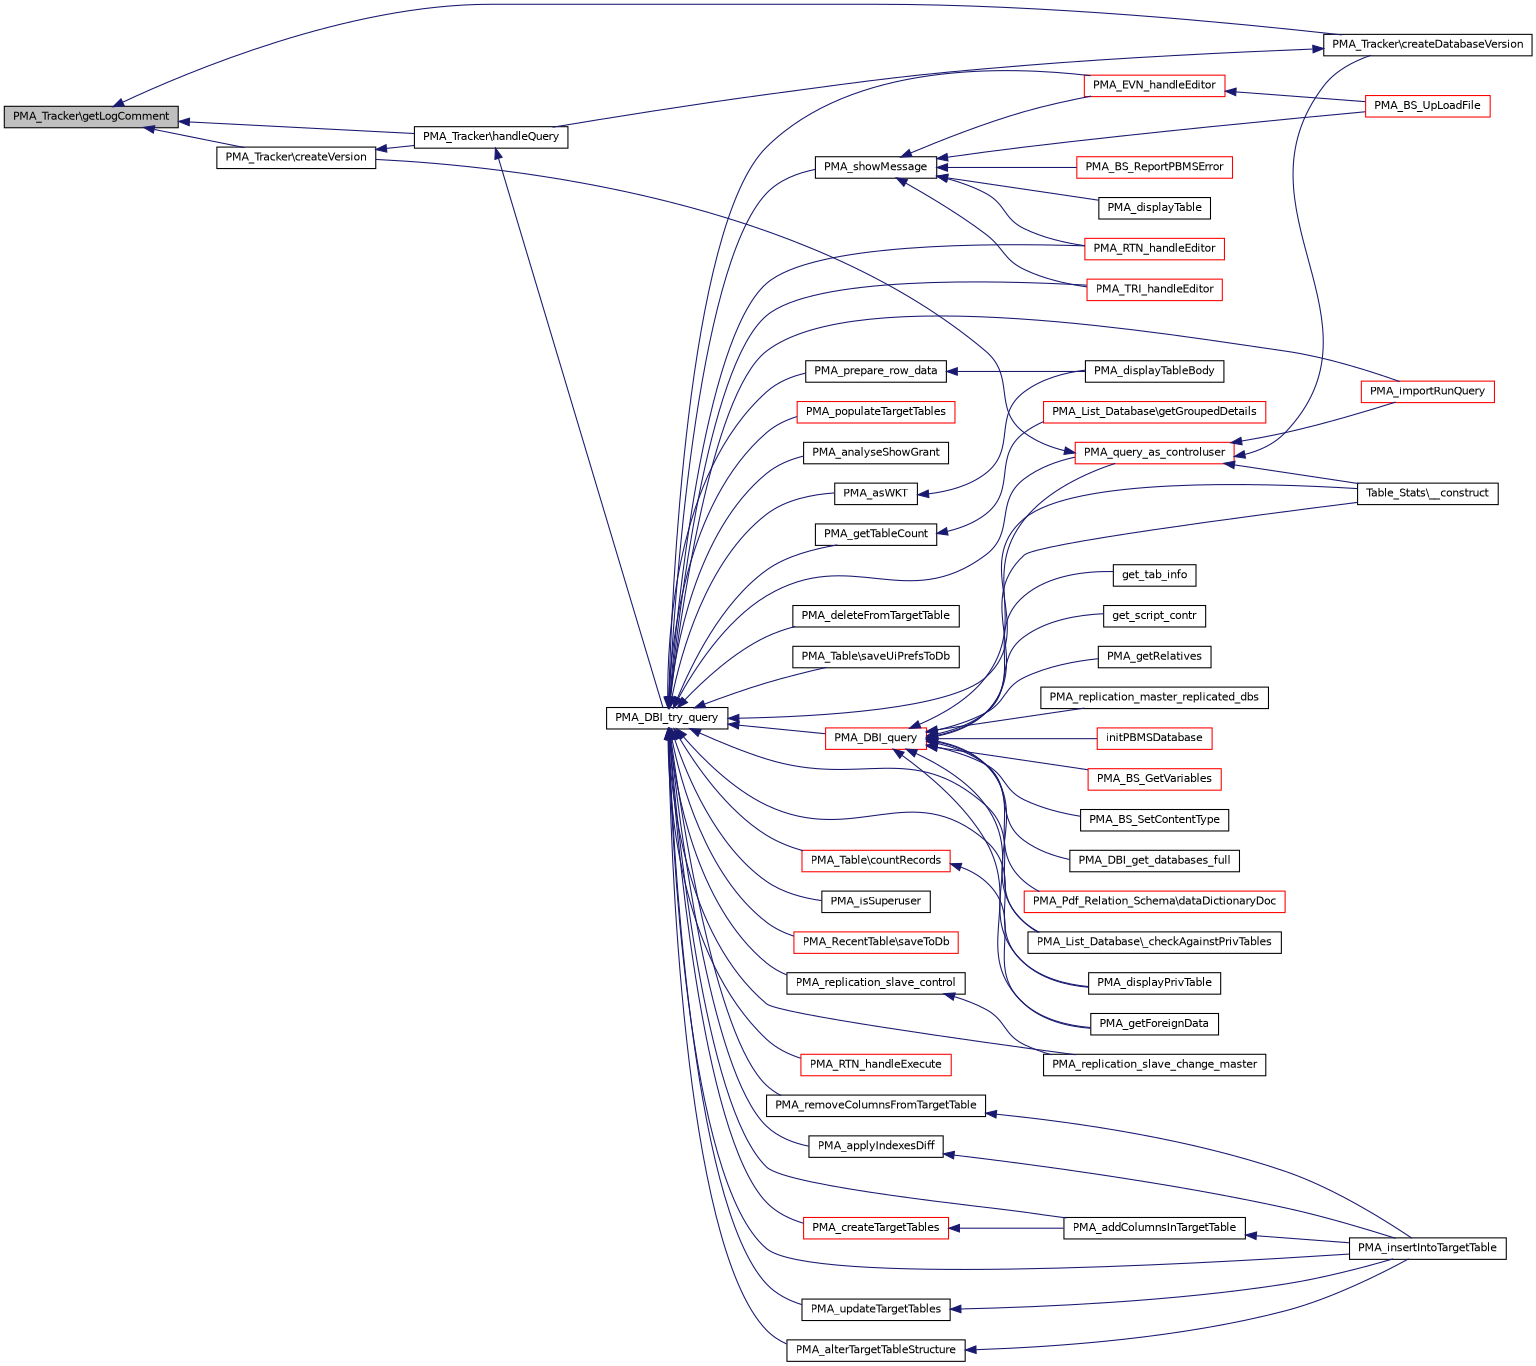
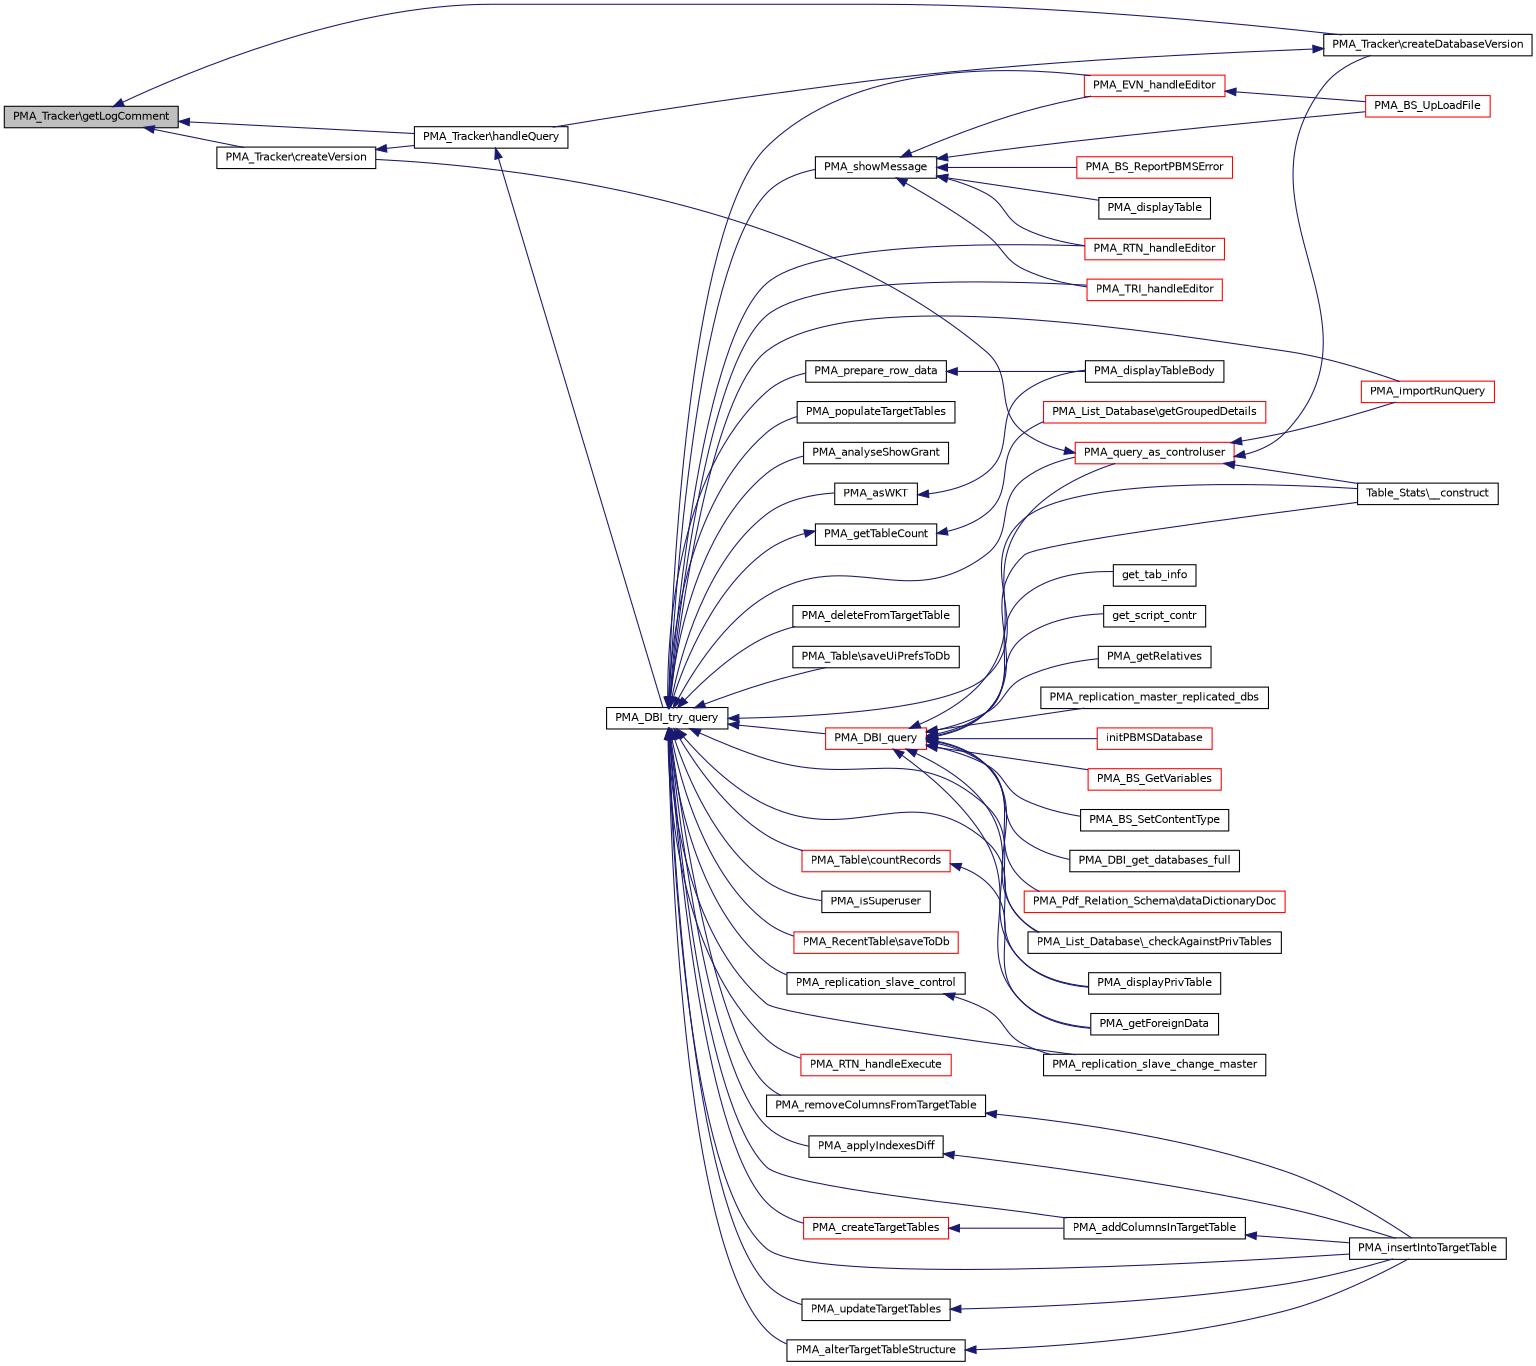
  digraph {
    rankdir=LR
    node [color=black fillcolor=white fontname=Helvetica fontsize=10 shape=record style=filled]
    edge [color=midnightblue dir=back fontname=Helvetica fontsize=10 labelfontname=Helvetica labelfontsize=10 style=solid]
    n1 [fillcolor=grey75 fontcolor=black height=0.2 label="PMA_Tracker\\getLogComment" width=0.4]
    n2 [height=0.2 label="PMA_Tracker\\createVersion" width=0.4]
    n3 [height=0.2 label="PMA_Tracker\\handleQuery" width=0.4]
    n4 [height=0.2 label="PMA_Tracker\\createDatabaseVersion" width=0.4]
    n5 [height=0.2 label=PMA_DBI_try_query width=0.4]
    n6 [height=0.2 label=PMA_analyseShowGrant width=0.4]
    n7 [height=0.2 label=PMA_showMessage width=0.4]
    n8 [color=red height=0.2 label=PMA_EVN_handleEditor width=0.4]
    n9 [color=red height=0.2 label=PMA_RTN_handleEditor width=0.4]
    n10 [color=red height=0.2 label=PMA_TRI_handleEditor width=0.4]
    n11 [height=0.2 label=PMA_asWKT width=0.4]
    n12 [height=0.2 label=PMA_getTableCount width=0.4]
    n13 [color=red height=0.2 label=PMA_DBI_query width=0.4]
    n14 [height=0.2 label="Table_Stats\\__construct" width=0.4]
    n15 [height=0.2 label="PMA_List_Database\\_checkAgainstPrivTables" width=0.4]
    n16 [color=red height=0.2 label=PMA_query_as_controluser width=0.4]
    n17 [color=red height=0.2 label=PMA_importRunQuery width=0.4]
    n18 [height=0.2 label=PMA_displayPrivTable width=0.4]
    n19 [height=0.2 label=PMA_isSuperuser width=0.4]
    n20 [height=0.2 label=PMA_prepare_row_data width=0.4]
    n21 [color=red height=0.2 label="PMA_RecentTable\\saveToDb" width=0.4]
    n22 [height=0.2 label=PMA_replication_slave_control width=0.4]
    n23 [height=0.2 label=PMA_replication_slave_change_master width=0.4]
    n24 [color=red height=0.2 label=PMA_RTN_handleExecute width=0.4]
    n25 [height=0.2 label=PMA_updateTargetTables width=0.4]
    n26 [height=0.2 label=PMA_insertIntoTargetTable width=0.4]
    n27 [color=red height=0.2 label=PMA_createTargetTables width=0.4]
    n28 [height=0.2 label=PMA_addColumnsInTargetTable width=0.4]
-   n29 [color=red height=0.2 label=PMA_populateTargetTables width=0.4]
+   n29 [height=0.2 label=PMA_populateTargetTables width=0.4]
    n30 [height=0.2 label=PMA_deleteFromTargetTable width=0.4]
    n31 [height=0.2 label=PMA_alterTargetTableStructure width=0.4]
    n32 [height=0.2 label=PMA_removeColumnsFromTargetTable width=0.4]
    n33 [height=0.2 label=PMA_applyIndexesDiff width=0.4]
    n34 [color=red height=0.2 label="PMA_Table\\countRecords" width=0.4]
    n35 [height=0.2 label="PMA_Table\\saveUiPrefsToDb" width=0.4]
    n36 [color=red height=0.2 label=PMA_BS_ReportPBMSError width=0.4]
    n37 [color=red height=0.2 label=PMA_BS_UpLoadFile width=0.4]
    n38 [height=0.2 label=PMA_displayTable width=0.4]
    n39 [height=0.2 label=PMA_displayTableBody width=0.4]
    n40 [color=red height=0.2 label="PMA_List_Database\\getGroupedDetails" width=0.4]
    n41 [color=red height=0.2 label=initPBMSDatabase width=0.4]
    n42 [color=red height=0.2 label=PMA_BS_GetVariables width=0.4]
    n43 [height=0.2 label=PMA_BS_SetContentType width=0.4]
    n44 [height=0.2 label=PMA_DBI_get_databases_full width=0.4]
    n45 [color=red height=0.2 label="PMA_Pdf_Relation_Schema\\dataDictionaryDoc" width=0.4]
    n46 [height=0.2 label=get_tab_info width=0.4]
    n47 [height=0.2 label=get_script_contr width=0.4]
    n48 [height=0.2 label=PMA_getForeignData width=0.4]
    n49 [height=0.2 label=PMA_getRelatives width=0.4]
    n50 [height=0.2 label=PMA_replication_master_replicated_dbs width=0.4]
    n1 -> n2
    n1 -> n3
    n1 -> n4
    n2 -> n3
    n3 -> n5
    n4 -> n3
    n5 -> n6
    n5 -> n7
    n5 -> n8
    n5 -> n9
    n5 -> n10
    n5 -> n11
-   n5 -> n12
+   n12 -> n5
    n5 -> n13
    n5 -> n14
    n5 -> n15
    n5 -> n16
    n5 -> n17
    n5 -> n18
    n5 -> n19
    n5 -> n20
    n5 -> n21
    n5 -> n22
    n5 -> n23
    n5 -> n24
    n5 -> n25
    n5 -> n26
    n5 -> n27
    n5 -> n28
    n5 -> n29
    n5 -> n30
    n5 -> n31
    n5 -> n32
    n5 -> n33
    n5 -> n34
    n5 -> n35
    n7 -> n8
    n7 -> n9
    n7 -> n10
    n7 -> n36
    n7 -> n37
    n7 -> n38
    n8 -> n37
    n11 -> n39
    n12 -> n40
    n13 -> n14
    n13 -> n15
    n13 -> n16
    n13 -> n18
    n13 -> n41
    n13 -> n42
    n13 -> n43
    n13 -> n44
    n13 -> n45
    n13 -> n46
    n13 -> n47
    n13 -> n48
    n13 -> n49
    n13 -> n50
    n16 -> n2
    n16 -> n4
    n16 -> n14
    n16 -> n17
    n20 -> n39
    n22 -> n23
    n25 -> n26
    n27 -> n28
    n28 -> n26
    n31 -> n26
    n32 -> n26
    n33 -> n26
    n34 -> n48
  }
